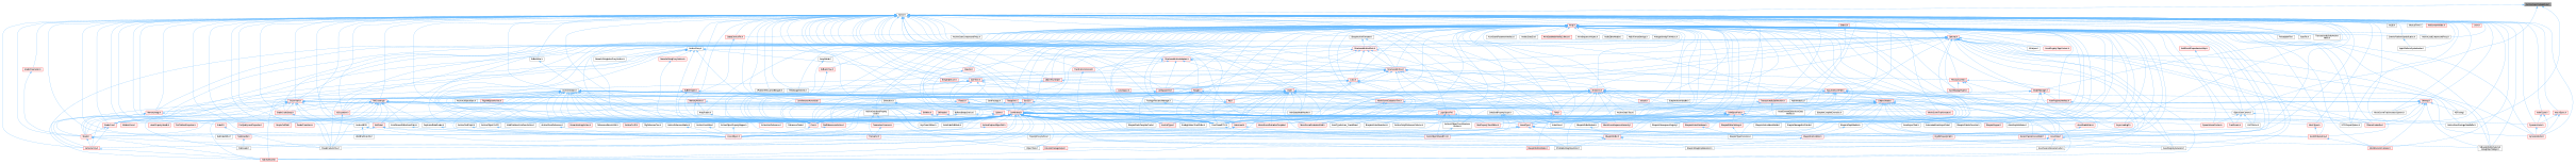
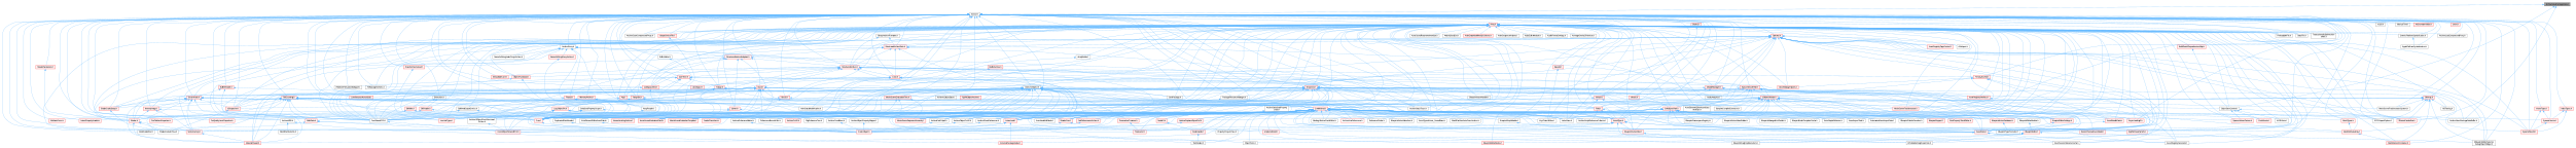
  digraph {
    fontname="Liberation Sans"
    node [color=red fillcolor="#FFF0F0" fontname="Liberation Sans" fontsize=10 shape=box style=filled]
    edge [color=steelblue1 dir=back fontname="Liberation Sans" fontsize=10 labelfontname=Helvetica labelfontsize=10 style=solid]
    n1 [color=gray40 fillcolor=grey60 fontcolor=black height=0.2 label="ArchiveSavePackageData.h" width=0.4]
    n2 [color=grey40 fillcolor=white height=0.2 label="Archive.h" width=0.4]
    n3 [color=grey40 fillcolor=white height=0.2 label="ObjectSaveContext.h" width=0.4]
    n4 [color=grey40 fillcolor=white height=0.2 label="ArchiveSavePackageDataBuffer.h" width=0.4]
    n5 [color=grey40 fillcolor=white height=0.2 label="ApplePlatformSymbolication.h" width=0.4]
    n6 [color=grey40 fillcolor=white height=0.2 label="ArchiveLoadCompressedProxy.h" width=0.4]
    n7 [color=grey40 fillcolor=white height=0.2 label="ArchiveMD5.h" width=0.4]
    n8 [color=grey40 fillcolor=white height=0.2 label="ArchiveProxy.h" width=0.4]
    n9 [height=0.2 label="Core.h" width=0.4]
    n10 [color=grey40 fillcolor=white height=0.2 label="CoreSharedPCH.h" width=0.4]
    n11 [height=0.2 label="Shader.h" width=0.4]
    n12 [color=grey40 fillcolor=white height=0.2 label="ShaderCodeArchive.h" width=0.4]
    n13 [height=0.2 label="VertexFactory.h" width=0.4]
    n14 [height=0.2 label="ConfigCacheIni.h" width=0.4]
    n15 [height=0.2 label="Field.h" width=0.4]
    n16 [height=0.2 label="UnrealType.h" width=0.4]
    n17 [height=0.2 label="RigVMPropertyPath.h" width=0.4]
    n18 [height=0.2 label="RenderTransform.h" width=0.4]
    n19 [height=0.2 label="Sphere.h" width=0.4]
    n20 [height=0.2 label="StructuredArchive.h" width=0.4]
    n21 [height=0.2 label="Color.h" width=0.4]
    n22 [color=grey40 fillcolor=white height=0.2 label="SBlueprintEditorSelected\lDebugObjectWidget.h" width=0.4]
    n23 [height=0.2 label="ColorSpace.h" width=0.4]
    n24 [height=0.2 label="DateTime.h" width=0.4]
    n25 [height=0.2 label="CoreMinimal.h" width=0.4]
    n26 [height=0.2 label="AsyncLoading2.h" width=0.4]
    n27 [height=0.2 label="AttributeCurve.h" width=0.4]
    n28 [height=0.2 label="BulkData.h" width=0.4]
    n29 [color=grey40 fillcolor=white height=0.2 label="BulkDataWriter.h" width=0.4]
    n30 [height=0.2 label="DynamicVector.h" width=0.4]
    n31 [height=0.2 label="DynamicMesh3.h" width=0.4]
    n32 [color=grey40 fillcolor=white height=0.2 label="KeyChainUtilities.h" width=0.4]
    n33 [height=0.2 label="LatentPropertyHandle.h" width=0.4]
    n34 [height=0.2 label="LinkerLoad.h" width=0.4]
    n35 [color=grey40 fillcolor=white height=0.2 label="LinkerSave.h" width=0.4]
    n36 [height=0.2 label="LiveLinkTypes.h" width=0.4]
    n37 [height=0.2 label="MeshAttributeArray.h" width=0.4]
    n38 [height=0.2 label="MeshElementContainer.h" width=0.4]
    n39 [height=0.2 label="MeshTypes.h" width=0.4]
    n40 [height=0.2 label="MovieSceneEvaluationField.h" width=0.4]
    n41 [height=0.2 label="MovieSceneEvaluationTemplate.h" width=0.4]
    n42 [height=0.2 label="MovieSceneSequenceHierarchy.h" width=0.4]
    n43 [height=0.2 label="NodeHandle.h" width=0.4]
    n44 [height=0.2 label="NodeID.h" width=0.4]
    n45 [height=0.2 label="PerPlatformProperties.h" width=0.4]
    n46 [height=0.2 label="PerQualityLevelProperties.h" width=0.4]
    n47 [color=grey40 fillcolor=white height=0.2 label="SCSVImportOptions.h" width=0.4]
    n48 [height=0.2 label="SNameComboBox.h" width=0.4]
    n49 [height=0.2 label="ShaderCore.h" width=0.4]
    n50 [height=0.2 label="ShaderParameters.h" width=0.4]
    n51 [height=0.2 label="SimpleCellGrid.h" width=0.4]
    n52 [color=grey40 fillcolor=white height=0.2 label="WorldPartitionActorDescArchive.h" width=0.4]
    n53 [color=grey40 fillcolor=white height=0.2 label="FileManagerGeneric.h" width=0.4]
    n54 [color=grey40 fillcolor=white height=0.2 label="IPlatformFileCachedWrapper.h" width=0.4]
    n55 [height=0.2 label="Range.h" width=0.4]
    n56 [height=0.2 label="MovieSceneEvaluationTree.h" width=0.4]
    n57 [height=0.2 label="RangeSet.h" width=0.4]
    n58 [height=0.2 label="Guid.h" width=0.4]
    n59 [height=0.2 label="AssetData.h" width=0.4]
    n60 [height=0.2 label="IoDispatcher.h" width=0.4]
    n61 [height=0.2 label="LazyObjectPtr.h" width=0.4]
    n62 [height=0.2 label="LevelInstanceActorGuid.h" width=0.4]
    n63 [height=0.2 label="SecureHash.h" width=0.4]
    n64 [height=0.2 label="MemoryImage.h" width=0.4]
    n65 [height=0.2 label="ShaderCodeLibrary.h" width=0.4]
    n66 [height=0.2 label="ObjectThumbnail.h" width=0.4]
    n67 [height=0.2 label="PrimaryAssetId.h" width=0.4]
    n68 [height=0.2 label="MovieSceneTrackInstance.h" width=0.4]
    n69 [color=grey40 fillcolor=white height=0.2 label="MovieSceneTrackInstanceSystem.h" width=0.4]
    n70 [height=0.2 label="StringTableCore.h" width=0.4]
    n71 [height=0.2 label="TopLevelAssetPath.h" width=0.4]
    n72 [height=0.2 label="TransformVectorized.h" width=0.4]
    n73 [color=grey40 fillcolor=white height=0.2 label="ArchiveSaveCompressedProxy.h" width=0.4]
    n74 [color=grey40 fillcolor=white height=0.2 label="ArchiveStackTrace.h" width=0.4]
    n75 [color=grey40 fillcolor=white height=0.2 label="ArchiveUObject.h" width=0.4]
    n76 [height=0.2 label="Array.h" width=0.4]
    n77 [color=grey40 fillcolor=white height=0.2 label="PackageResourceManager.h" width=0.4]
    n78 [height=0.2 label="xxhash.h" width=0.4]
    n79 [color=grey40 fillcolor=white height=0.2 label="BinaryArchiveFormatter.h" width=0.4]
    n80 [height=0.2 label="StructuredArchiveSlots.h" width=0.4]
    n81 [height=0.2 label="Box2D.h" width=0.4]
    n82 [color=grey40 fillcolor=white height=0.2 label="GenericPlatformSymbolication.h" width=0.4]
    n83 [height=0.2 label="ModuleManager.h" width=0.4]
    n84 [height=0.2 label="OutputDeviceFile.h" width=0.4]
    n85 [color=grey40 fillcolor=white height=0.2 label="PreloadableFile.h" width=0.4]
    n86 [color=grey40 fillcolor=white height=0.2 label="StatsFile.h" width=0.4]
    n87 [color=grey40 fillcolor=white height=0.2 label="TransactionallySafeArchive\lWriter.h" width=0.4]
    n88 [color=grey40 fillcolor=white height=0.2 label="BitArchive.h" width=0.4]
    n89 [height=0.2 label="BitArray.h" width=0.4]
    n90 [height=0.2 label="Blake3.h" width=0.4]
-   n91 [height=0.2 label="TransactionallySafeArchive.h" width=0.4]
+   n91 [height=0.2 label="IoHash.h" width=0.4]
    n92 [height=0.2 label="BufferReader.h" width=0.4]
    n93 [color=grey40 fillcolor=white height=0.2 label="BufferWriter.h" width=0.4]
    n94 [height=0.2 label="Float16.h" width=0.4]
    n95 [height=0.2 label="IndexTypes.h" width=0.4]
    n96 [color=grey40 fillcolor=white height=0.2 label="Int128.h" width=0.4]
    n97 [height=0.2 label="MemoryArchive.h" width=0.4]
    n98 [color=grey40 fillcolor=white height=0.2 label="MusicalTime.h" width=0.4]
    n99 [height=0.2 label="NetDormantHolder.h" width=0.4]
    n100 [height=0.2 label="Optional.h" width=0.4]
    n101 [height=0.2 label="RefCounting.h" width=0.4]
    n102 [color=grey40 fillcolor=white height=0.2 label="SerializedPropertyScope.h" width=0.4]
    n103 [height=0.2 label="Union.h" width=0.4]
    n104 [height=0.2 label="VectorTypes.h" width=0.4]
    n105 [height=0.2 label="SparseVolumeTexture.h" width=0.4]
    n106 [height=0.2 label="CookEvents.h" width=0.4]
    n107 [color=grey40 fillcolor=white height=0.2 label="HLODActor.h" width=0.4]
    n108 [height=0.2 label="ExternalPackageHelper.h" width=0.4]
    n109 [color=grey40 fillcolor=white height=0.2 label="WorldPartitionUtils.h" width=0.4]
    n110 [height=0.2 label="HierarchicalLogArchive.h" width=0.4]
    n111 [height=0.2 label="MaterialShared.h" width=0.4]
    n112 [color=grey40 fillcolor=white height=0.2 label="NameAsStringIndexProxyArchive.h" width=0.4]
    n113 [height=0.2 label="NameAsStringProxyArchive.h" width=0.4]
    n114 [color=grey40 fillcolor=white height=0.2 label="PropertyProxyArchive.h" width=0.4]
    n115 [height=0.2 label="StructuredArchiveAdapters.h" width=0.4]
    n116 [color=grey40 fillcolor=white height=0.2 label="TraitReader.h" width=0.4]
    n117 [height=0.2 label="CoreUObject.h" width=0.4]
    n118 [height=0.2 label="CoreUObjectSharedPCH.h" width=0.4]
    n119 [color=grey40 fillcolor=white height=0.2 label="ArchiveUObjectFromStructured\lArchive.h" width=0.4]
    n120 [color=grey40 fillcolor=white height=0.2 label="ArchiveScriptReferenceCollector.h" width=0.4]
    n121 [height=0.2 label="BlueprintActionFilter.h" width=0.4]
    n122 [color=grey40 fillcolor=white height=0.2 label="BPVariableDragDropAction.h" width=0.4]
    n123 [height=0.2 label="BezierChannelCurveModel.h" width=0.4]
    n124 [color=grey40 fillcolor=white height=0.2 label="AnimNodeEditMode.h" width=0.4]
    n125 [height=0.2 label="SoftObjectPath.h" width=0.4]
    n126 [color=grey40 fillcolor=white height=0.2 label="AssetTypeActions_SoundBase.h" width=0.4]
    n127 [color=grey40 fillcolor=white height=0.2 label="BlueprintActionMenuItem.h" width=0.4]
    n128 [height=0.2 label="BlueprintEditor.h" width=0.4]
    n129 [color=grey40 fillcolor=white height=0.2 label="SavePackage.h" width=0.4]
    n130 [color=grey40 fillcolor=white height=0.2 label="BlueprintDragDropMenuItem.h" width=0.4]
    n131 [height=0.2 label="BlueprintEditorModes.h" width=0.4]
    n132 [color=grey40 fillcolor=white height=0.2 label="AnimGraphAttributes.h" width=0.4]
    n133 [color=grey40 fillcolor=white height=0.2 label="ArchiveCountMem.h" width=0.4]
    n134 [height=0.2 label="ArchiveCrc32.h" width=0.4]
    n135 [color=grey40 fillcolor=white height=0.2 label="ArchiveFindCulprit.h" width=0.4]
    n136 [fillcolor=white height=0.2 label="ArchiveHasReferences.h" width=0.4]
    n137 [color=grey40 fillcolor=white height=0.2 label="ArchiveObjectCrc32.h" width=0.4]
    n138 [color=grey40 fillcolor=white height=0.2 label="ArchiveObjectPropertyMapper.h" width=0.4]
    n139 [color=grey40 fillcolor=white height=0.2 label="ArchiveReferenceMarker.h" width=0.4]
    n140 [height=0.2 label="ArchiveReplaceObjectRef.h" width=0.4]
    n141 [color=grey40 fillcolor=white height=0.2 label="ArchiveShowReferences.h" width=0.4]
    n142 [color=grey40 fillcolor=white height=0.2 label="AssetImportTask.h" width=0.4]
    n143 [color=grey40 fillcolor=white height=0.2 label="AssetSourceFilenameCache.h" width=0.4]
    n144 [color=grey40 fillcolor=white height=0.2 label="AutomatedAssetImportData.h" width=0.4]
    n145 [color=grey40 fillcolor=white height=0.2 label="BindingLifetimeTrackEditor.h" width=0.4]
    n146 [height=0.2 label="BlueprintActionDatabase.h" width=0.4]
    n147 [color=grey40 fillcolor=white height=0.2 label="BlueprintTypePromotion.h" width=0.4]
    n148 [color=grey40 fillcolor=white height=0.2 label="BlueprintActionMenuBuilder.h" width=0.4]
    n149 [color=grey40 fillcolor=white height=0.2 label="BlueprintEditorModule.h" width=0.4]
    n150 [height=0.2 label="BlueprintEditorSettings.h" width=0.4]
    n151 [color=grey40 fillcolor=white height=0.2 label="BlueprintGraphModule.h" width=0.4]
    n152 [color=grey40 fillcolor=white height=0.2 label="BlueprintManagedListDetails.h" width=0.4]
    n153 [color=grey40 fillcolor=white height=0.2 label="BlueprintNamespaceRegistry.h" width=0.4]
    n154 [color=grey40 fillcolor=white height=0.2 label="BlueprintNodeTemplateCache.h" width=0.4]
    n155 [color=grey40 fillcolor=white height=0.2 label="BlueprintPaletteFavorites.h" width=0.4]
    n156 [height=0.2 label="BlueprintSupport.h" width=0.4]
    n157 [height=0.2 label="BoolPropertyTrackEditor.h" width=0.4]
    n158 [color=grey40 fillcolor=white height=0.2 label="DlgReferenceTree.h" width=0.4]
    n159 [color=grey40 fillcolor=white height=0.2 label="DuplicatedDataReader.h" width=0.4]
    n160 [color=grey40 fillcolor=white height=0.2 label="ActorElementEditorAssetData.h" width=0.4]
    n161 [height=0.2 label="FindReferencersArchive.h" width=0.4]
    n162 [color=grey40 fillcolor=white height=0.2 label="ObjectTools.h" width=0.4]
    n163 [color=grey40 fillcolor=white height=0.2 label="ReferencedAssetsUtils.h" width=0.4]
    n164 [color=grey40 fillcolor=white height=0.2 label="ReferencerFinder.h" width=0.4]
    n165 [height=0.2 label="TransactionCommon.h" width=0.4]
    n166 [height=0.2 label="Transactor.h" width=0.4]
    n167 [color=grey40 fillcolor=white height=0.2 label="AnimDataModelHasher.h" width=0.4]
    n168 [height=0.2 label="App.h" width=0.4]
    n169 [color=grey40 fillcolor=white height=0.2 label="AssetRegistryGenerator.h" width=0.4]
    n170 [height=0.2 label="AssetBundleData.h" width=0.4]
    n171 [height=0.2 label="AssetManagerTypes.h" width=0.4]
    n172 [height=0.2 label="UObjectGlobals.h" width=0.4]
    n173 [height=0.2 label="AssetRegistryInterface.h" width=0.4]
    n174 [color=grey40 fillcolor=white height=0.2 label="AudioAnalytics.h" width=0.4]
    n175 [color=grey40 fillcolor=white height=0.2 label="BlueprintAssetHandler.h" width=0.4]
    n176 [color=grey40 fillcolor=white height=0.2 label="ArchiveUObjectBase.h" width=0.4]
    n177 [height=0.2 label="RigVMObjectArchive.h" width=0.4]
    n178 [color=grey40 fillcolor=white height=0.2 label="ActorElementEditorAssetData\lInterface.h" width=0.4]
    n179 [color=grey40 fillcolor=white height=0.2 label="BlueprintCompilerExtension.h" width=0.4]
    n180 [color=grey40 fillcolor=white height=0.2 label="ABTesting.h" width=0.4]
    n181 [color=grey40 fillcolor=white height=0.2 label="AIHelpers.h" width=0.4]
    n182 [color=grey40 fillcolor=white height=0.2 label="ActorSoundParameterInterface.h" width=0.4]
    n183 [color=grey40 fillcolor=white height=0.2 label="AndroidJavaEnv.h" width=0.4]
    n184 [height=0.2 label="AnimDataModelNotifyCollector.h" width=0.4]
    n185 [color=grey40 fillcolor=white height=0.2 label="AnimSequenceHelpers.h" width=0.4]
    n186 [color=grey40 fillcolor=white height=0.2 label="ArchiveSerializedProperty\lChain.h" width=0.4]
    n187 [color=grey40 fillcolor=white height=0.2 label="ArrayBuilder.h" width=0.4]
    n188 [color=grey40 fillcolor=white height=0.2 label="ArrayReader.h" width=0.4]
    n189 [height=0.2 label="ArrayView.h" width=0.4]
    n190 [height=0.2 label="AssetRegistryTagsContext.h" width=0.4]
    n191 [color=grey40 fillcolor=white height=0.2 label="AudioEditorModule.h" width=0.4]
    n192 [color=grey40 fillcolor=white height=0.2 label="AudioFormatSettings.h" width=0.4]
    n193 [color=grey40 fillcolor=white height=0.2 label="AverageOverlayToVertices.h" width=0.4]
    n194 [height=0.2 label="Base64.h" width=0.4]
    n195 [height=0.2 label="BitReader.h" width=0.4]
    n196 [height=0.2 label="BitWriter.h" width=0.4]
    n197 [height=0.2 label="BufferArchive.h" width=0.4]
    n198 [color=grey40 fillcolor=white height=0.2 label="BufferedOutputDevice.h" width=0.4]
    n199 [height=0.2 label="BuildResultDependenciesMap.h" width=0.4]
    n1 -> n2
    n1 -> n3
    n1 -> n4
    n2 -> n5
    n2 -> n6
    n2 -> n7
    n2 -> n8
    n2 -> n9
    n2 -> n10
    n2 -> n11
    n2 -> n12
    n2 -> n13
    n2 -> n14
    n2 -> n15
    n2 -> n16
    n2 -> n17
    n2 -> n18
    n2 -> n19
    n2 -> n20
    n2 -> n21
    n2 -> n22
    n2 -> n23
    n2 -> n24
    n2 -> n25
    n2 -> n26
    n2 -> n27
    n2 -> n28
    n2 -> n29
    n2 -> n30
    n2 -> n31
    n2 -> n32
    n2 -> n33
    n2 -> n34
    n2 -> n35
    n2 -> n36
    n2 -> n37
    n2 -> n38
    n2 -> n39
    n2 -> n40
    n2 -> n41
    n2 -> n42
    n2 -> n43
    n2 -> n44
    n2 -> n45
    n2 -> n46
    n2 -> n47
    n2 -> n48
    n2 -> n49
    n2 -> n50
    n2 -> n51
    n2 -> n52
    n2 -> n53
    n2 -> n54
    n2 -> n55
    n2 -> n56
    n2 -> n57
    n2 -> n58
    n2 -> n59
    n2 -> n60
    n2 -> n61
    n2 -> n62
    n2 -> n63
    n2 -> n64
    n2 -> n65
    n2 -> n66
    n2 -> n67
    n2 -> n68
    n2 -> n69
    n2 -> n70
    n2 -> n71
    n2 -> n72
    n2 -> n73
    n2 -> n74
    n2 -> n75
    n2 -> n76
    n2 -> n77
    n2 -> n78
    n2 -> n79
    n2 -> n80
    n2 -> n81
    n2 -> n82
    n2 -> n83
    n2 -> n84
    n2 -> n85
    n2 -> n86
    n2 -> n87
    n2 -> n88
    n2 -> n89
    n2 -> n90
    n2 -> n91
    n2 -> n92
    n2 -> n93
    n2 -> n94
    n2 -> n95
    n2 -> n96
    n2 -> n97
    n2 -> n98
    n2 -> n99
    n2 -> n100
    n2 -> n101
    n2 -> n102
    n2 -> n103
    n2 -> n104
    n3 -> n4
    n3 -> n105
    n3 -> n106
    n3 -> n107
    n7 -> n108
    n7 -> n109
    n8 -> n9
    n8 -> n10
    n8 -> n11
    n8 -> n110
    n8 -> n111
    n8 -> n112
    n8 -> n113
    n8 -> n114
    n8 -> n115
    n8 -> n116
    n9 -> n117
    n10 -> n118
    n11 -> n12
    n11 -> n13
    n11 -> n111
    n13 -> n111
    n14 -> n9
    n14 -> n10
    n15 -> n16
    n15 -> n120
    n15 -> n121
    n16 -> n17
    n16 -> n114
    n16 -> n117
    n16 -> n118
    n16 -> n121
    n16 -> n122
    n16 -> n123
    n19 -> n9
    n19 -> n10
    n19 -> n124
    n20 -> n14
    n20 -> n15
    n20 -> n16
    n20 -> n21
    n20 -> n24
    n20 -> n34
    n20 -> n58
    n20 -> n61
    n20 -> n66
    n20 -> n67
    n20 -> n70
    n20 -> n71
    n20 -> n119
    n20 -> n125
    n21 -> n9
    n21 -> n10
    n21 -> n14
    n21 -> n23
    n21 -> n126
    n21 -> n127
-   n21 -> n125
+   n21 -> n128
    n24 -> n9
    n24 -> n10
    n24 -> n25
    n24 -> n53
    n24 -> n54
    n24 -> n55
    n24 -> n129
    n25 -> n7
    n25 -> n9
    n25 -> n10
    n25 -> n11
    n25 -> n12
    n25 -> n13
    n25 -> n17
    n25 -> n18
    n25 -> n26
    n25 -> n27
    n25 -> n28
    n25 -> n30
    n25 -> n32
    n25 -> n33
    n25 -> n34
    n25 -> n35
    n25 -> n36
    n25 -> n37
    n25 -> n39
    n25 -> n40
    n25 -> n41
    n25 -> n42
    n25 -> n43
    n25 -> n44
    n25 -> n45
    n25 -> n46
    n25 -> n47
    n25 -> n48
    n25 -> n49
    n25 -> n51
    n25 -> n52
    n25 -> n105
    n25 -> n110
    n25 -> n111
    n25 -> n114
    n25 -> n116
    n25 -> n120
    n25 -> n121
    n25 -> n122
    n25 -> n124
    n25 -> n126
    n25 -> n127
    n25 -> n128
    n25 -> n130
    n25 -> n131
    n25 -> n132
    n25 -> n133
    n25 -> n134
    n25 -> n135
    n25 -> n136
    n25 -> n137
    n25 -> n138
    n25 -> n139
    n25 -> n140
    n25 -> n141
    n25 -> n142
    n25 -> n143
    n25 -> n144
    n25 -> n145
    n25 -> n146
    n25 -> n147
    n25 -> n148
    n25 -> n149
    n25 -> n150
    n25 -> n151
    n25 -> n152
    n25 -> n153
    n25 -> n154
    n25 -> n155
    n25 -> n156
    n25 -> n157
    n25 -> n158
    n25 -> n159
    n25 -> n160
    n25 -> n161
    n25 -> n162
    n25 -> n163
    n25 -> n164
    n25 -> n165
    n25 -> n166
    n28 -> n29
    n28 -> n117
    n28 -> n118
    n30 -> n31
    n34 -> n108
    n34 -> n117
    n34 -> n118
    n37 -> n38
    n39 -> n37
    n43 -> n116
    n44 -> n43
-   n49 -> n11
+   n49 -> n51
    n49 -> n13
    n50 -> n11
    n55 -> n9
    n55 -> n10
    n55 -> n25
    n55 -> n40
    n55 -> n56
    n55 -> n57
    n56 -> n40
    n56 -> n41
    n56 -> n42
    n57 -> n9
    n57 -> n10
    n57 -> n25
    n58 -> n9
    n58 -> n10
    n58 -> n15
    n58 -> n36
    n58 -> n40
    n58 -> n41
    n58 -> n42
    n58 -> n59
    n58 -> n60
    n58 -> n61
    n58 -> n62
    n58 -> n63
    n58 -> n111
    n58 -> n128
    n58 -> n145
    n58 -> n157
    n58 -> n167
    n58 -> n168
    n59 -> n108
    n59 -> n143
    n59 -> n162
    n59 -> n169
    n60 -> n12
    n61 -> n16
    n61 -> n34
    n61 -> n117
    n61 -> n118
    n61 -> n119
    n63 -> n7
    n63 -> n10
    n63 -> n11
    n63 -> n12
    n63 -> n13
    n63 -> n49
    n63 -> n59
    n63 -> n60
    n63 -> n64
    n63 -> n65
    n63 -> n111
    n63 -> n167
    n64 -> n11
    n64 -> n13
    n64 -> n16
    n65 -> n12
    n66 -> n9
    n66 -> n10
    n67 -> n59
    n67 -> n170
    n67 -> n171
    n67 -> n172
    n71 -> n16
    n71 -> n52
    n71 -> n59
    n71 -> n125
    n71 -> n146
    n71 -> n150
    n71 -> n170
    n71 -> n172
    n71 -> n173
    n71 -> n174
    n71 -> n175
    n72 -> n36
    n75 -> n34
    n75 -> n35
    n75 -> n117
    n75 -> n118
    n75 -> n119
    n75 -> n120
    n75 -> n125
    n75 -> n129
    n75 -> n133
    n75 -> n134
    n75 -> n135
    n75 -> n136
    n75 -> n137
    n75 -> n138
    n75 -> n139
    n75 -> n140
    n75 -> n141
    n75 -> n158
    n75 -> n159
    n75 -> n160
    n75 -> n161
    n75 -> n162
    n75 -> n163
    n75 -> n164
    n75 -> n165
    n75 -> n166
    n75 -> n172
    n75 -> n176
    n75 -> n177
    n76 -> n3
    n76 -> n6
    n76 -> n9
    n76 -> n10
    n76 -> n11
    n76 -> n12
    n76 -> n13
    n76 -> n14
    n76 -> n15
    n76 -> n16
    n76 -> n17
    n76 -> n20
    n76 -> n21
    n76 -> n22
    n76 -> n25
    n76 -> n26
    n76 -> n28
    n76 -> n31
    n76 -> n34
    n76 -> n35
    n76 -> n36
    n76 -> n37
    n76 -> n38
    n76 -> n40
    n76 -> n42
    n76 -> n47
    n76 -> n48
    n76 -> n49
    n76 -> n53
    n76 -> n55
    n76 -> n56
    n76 -> n57
    n76 -> n59
    n76 -> n60
    n76 -> n63
    n76 -> n64
    n76 -> n65
    n76 -> n66
    n76 -> n68
    n76 -> n73
    n76 -> n74
    n76 -> n77
    n76 -> n79
    n76 -> n80
    n76 -> n81
    n76 -> n82
    n76 -> n83
    n76 -> n84
    n76 -> n85
    n76 -> n86
    n76 -> n87
    n76 -> n105
    n76 -> n106
    n76 -> n107
    n76 -> n112
    n76 -> n119
    n76 -> n121
    n76 -> n122
    n76 -> n123
    n76 -> n124
    n76 -> n125
    n76 -> n126
    n76 -> n127
    n76 -> n128
    n76 -> n129
    n76 -> n130
    n76 -> n131
    n76 -> n132
    n76 -> n135
    n76 -> n136
    n76 -> n137
    n76 -> n141
    n76 -> n142
    n76 -> n143
    n76 -> n144
    n76 -> n145
    n76 -> n146
    n76 -> n147
    n76 -> n148
    n76 -> n149
    n76 -> n150
    n76 -> n151
    n76 -> n152
    n76 -> n153
    n76 -> n154
    n76 -> n155
    n76 -> n156
    n76 -> n157
    n76 -> n161
    n76 -> n164
    n76 -> n167
    n76 -> n168
    n76 -> n169
    n76 -> n170
    n76 -> n171
    n76 -> n172
    n76 -> n173
    n76 -> n174
    n76 -> n175
    n76 -> n178
    n76 -> n179
    n76 -> n180
    n76 -> n181
    n76 -> n182
    n76 -> n183
    n76 -> n184
    n76 -> n185
    n76 -> n186
    n76 -> n187
    n76 -> n188
    n76 -> n189
    n76 -> n190
    n76 -> n191
    n76 -> n192
    n76 -> n193
    n76 -> n194
    n76 -> n195
    n76 -> n196
    n76 -> n197
    n76 -> n198
    n76 -> n199
    n77 -> n34
    n79 -> n20
    n79 -> n80
    n80 -> n14
    n80 -> n15
    n80 -> n20
    n80 -> n21
    n80 -> n34
    n80 -> n71
    n80 -> n115
    n81 -> n9
    n81 -> n10
    n81 -> n25
    n82 -> n5
    n83 -> n10
    n83 -> n117
    n83 -> n121
    n83 -> n147
    n83 -> n173
    n84 -> n9
    n88 -> n195
    n88 -> n196
    n89 -> n9
    n89 -> n10
    n89 -> n22
    n89 -> n25
    n89 -> n38
    n89 -> n47
    n89 -> n48
    n89 -> n69
    n89 -> n180
    n90 -> n91
    n91 -> n35
    n91 -> n59
    n91 -> n60
    n92 -> n9
    n92 -> n10
    n92 -> n63
    n93 -> n9
    n94 -> n9
    n94 -> n10
    n94 -> n25
    n95 -> n30
    n95 -> n31
    n97 -> n9
    n97 -> n10
    n97 -> n188
    n100 -> n4
    n100 -> n9
    n100 -> n10
    n100 -> n15
    n100 -> n16
    n100 -> n22
    n100 -> n25
    n100 -> n31
    n100 -> n34
    n100 -> n47
    n100 -> n48
    n100 -> n49
    n100 -> n59
    n100 -> n80
    n100 -> n83
    n100 -> n111
    n100 -> n128
    n100 -> n129
    n100 -> n143
    n100 -> n168
    n100 -> n169
    n100 -> n171
    n100 -> n181
    n100 -> n190
    n101 -> n3
    n101 -> n9
    n101 -> n10
    n101 -> n11
    n101 -> n12
    n101 -> n28
    n101 -> n35
    n101 -> n49
    n101 -> n60
    n101 -> n64
    n101 -> n65
    n101 -> n74
    n101 -> n111
    n101 -> n159
    n101 -> n160
    n102 -> n16
    n102 -> n117
    n102 -> n118
    n104 -> n30
    n104 -> n31
    n113 -> n9
    n115 -> n14
    n115 -> n15
    n115 -> n18
    n115 -> n19
    n115 -> n20
    n115 -> n72
    n115 -> n119
    n119 -> n118
    n121 -> n130
    n125 -> n34
    n125 -> n35
    n125 -> n42
    n125 -> n59
    n125 -> n119
    n125 -> n128
    n125 -> n140
    n125 -> n146
    n125 -> n149
    n125 -> n150
    n125 -> n153
    n125 -> n169
    n125 -> n170
    n128 -> n22
    n128 -> n122
    n128 -> n130
    n128 -> n131
    n133 -> n117
    n135 -> n117
    n137 -> n117
    n138 -> n117
    n139 -> n117
    n140 -> n117
    n141 -> n117
    n146 -> n147
    n149 -> n128
    n150 -> n147
    n151 -> n121
    n159 -> n117
    n160 -> n117
    n161 -> n117
    n165 -> n166
    n168 -> n9
    n168 -> n10
    n170 -> n59
    n172 -> n15
    n172 -> n16
    n172 -> n36
    n172 -> n59
    n172 -> n68
    n172 -> n69
    n172 -> n117
    n172 -> n118
    n172 -> n120
    n172 -> n121
    n172 -> n125
    n172 -> n132
    n172 -> n142
    n172 -> n144
    n172 -> n147
    n172 -> n150
    n172 -> n153
    n172 -> n155
    n172 -> n156
    n172 -> n178
    n172 -> n179
    n173 -> n169
    n186 -> n165
    n186 -> n166
    n187 -> n9
    n188 -> n9
    n189 -> n9
    n189 -> n10
    n189 -> n11
    n189 -> n16
    n189 -> n26
    n189 -> n31
    n189 -> n37
    n189 -> n40
    n189 -> n41
    n189 -> n42
    n189 -> n49
    n189 -> n56
    n189 -> n59
    n189 -> n60
    n189 -> n65
    n189 -> n68
    n189 -> n74
    n189 -> n77
    n189 -> n78
    n189 -> n111
    n189 -> n123
    n189 -> n157
    n189 -> n161
    n189 -> n167
    n189 -> n172
    n189 -> n175
    n194 -> n32
    n195 -> n9
    n195 -> n10
    n196 -> n9
    n196 -> n10
    n197 -> n9
    n198 -> n9
    n198 -> n10
    n199 -> n3
  }
